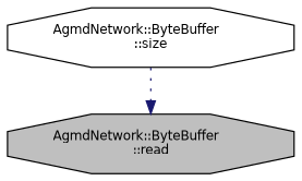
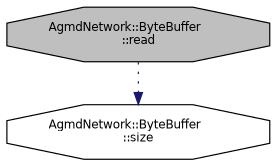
  digraph {
    rankdir=TB
    fontname="DejaVu Sans"
    node [color=black fontname="DejaVu Sans" fontsize=10 shape=octagon style=filled]
    n1 [fillcolor=grey75 fontcolor=black height=0.2 label="AgmdNetwork::ByteBuffer\l::read" width=0.4]
    n2 [fillcolor=white height=0.2 label="AgmdNetwork::ByteBuffer\l::size" width=0.4]
-   n2 -> n1 [color=midnightblue fontname="DejaVu Sans" fontsize=10 labelfontname=Helvetica labelfontsize=10 style=dotted]
+   n1 -> n2 [color=midnightblue fontname="DejaVu Sans" fontsize=10 labelfontname=Helvetica labelfontsize=10 style=dotted]
  }
